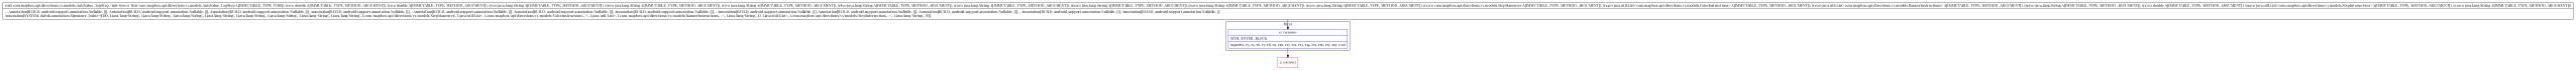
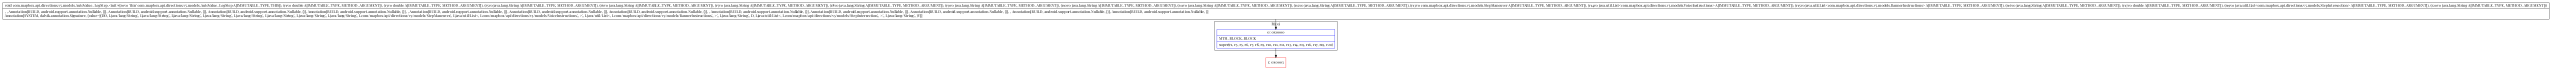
  digraph {
    fontname="Playfair Display"
    node [shape=record fontname="Playfair Display"]
    edge [fontname="Playfair Display"]
-   n1 [color=blue label="{0\:\ 0x0000|MTH_ENTER_BLOCK\l|super(r1, r3, r5, r6, r7, r8, r9, r10, r11, r12, r13, r14, r15, r16, r17, r19, r20)\l}"]
+   n1 [color=blue label="{0\:\ 0x0000|MTH_BLOCK_BLOCK\l|super(r1, r3, r5, r6, r7, r8, r9, r10, r11, r12, r13, r14, r15, r16, r17, r19, r20)\l}"]
    n2 [color=red label="{1\:\ 0x0003}"]
    n3 [label="{void com.mapbox.api.directions.v5.models.AutoValue_LegStep.\<init\>((r0v0 'this' com.mapbox.api.directions.v5.models.AutoValue_LegStep A[IMMUTABLE_TYPE, THIS]), (r1v0 double A[IMMUTABLE_TYPE, METHOD_ARGUMENT]), (r3v0 double A[IMMUTABLE_TYPE, METHOD_ARGUMENT]), (r5v0 java.lang.String A[IMMUTABLE_TYPE, METHOD_ARGUMENT]), (r6v0 java.lang.String A[IMMUTABLE_TYPE, METHOD_ARGUMENT]), (r7v0 java.lang.String A[IMMUTABLE_TYPE, METHOD_ARGUMENT]), (r8v0 java.lang.String A[IMMUTABLE_TYPE, METHOD_ARGUMENT]), (r9v0 java.lang.String A[IMMUTABLE_TYPE, METHOD_ARGUMENT]), (r10v0 java.lang.String A[IMMUTABLE_TYPE, METHOD_ARGUMENT]), (r11v0 java.lang.String A[IMMUTABLE_TYPE, METHOD_ARGUMENT]), (r12v0 java.lang.String A[IMMUTABLE_TYPE, METHOD_ARGUMENT]), (r13v0 com.mapbox.api.directions.v5.models.StepManeuver A[IMMUTABLE_TYPE, METHOD_ARGUMENT]), (r14v0 java.util.List\<com.mapbox.api.directions.v5.models.VoiceInstructions\> A[IMMUTABLE_TYPE, METHOD_ARGUMENT]), (r15v0 java.util.List\<com.mapbox.api.directions.v5.models.BannerInstructions\> A[IMMUTABLE_TYPE, METHOD_ARGUMENT]), (r16v0 java.lang.String A[IMMUTABLE_TYPE, METHOD_ARGUMENT]), (r17v0 double A[IMMUTABLE_TYPE, METHOD_ARGUMENT]), (r19v0 java.util.List\<com.mapbox.api.directions.v5.models.StepIntersection\> A[IMMUTABLE_TYPE, METHOD_ARGUMENT]), (r20v0 java.lang.String A[IMMUTABLE_TYPE, METHOD_ARGUMENT]))  | , , Annotation[BUILD, android.support.annotation.Nullable, \{\}], Annotation[BUILD, android.support.annotation.Nullable, \{\}], Annotation[BUILD, android.support.annotation.Nullable, \{\}], Annotation[BUILD, android.support.annotation.Nullable, \{\}], , Annotation[BUILD, android.support.annotation.Nullable, \{\}], Annotation[BUILD, android.support.annotation.Nullable, \{\}], Annotation[BUILD, android.support.annotation.Nullable, \{\}], , Annotation[BUILD, android.support.annotation.Nullable, \{\}], Annotation[BUILD, android.support.annotation.Nullable, \{\}], Annotation[BUILD, android.support.annotation.Nullable, \{\}], , Annotation[BUILD, android.support.annotation.Nullable, \{\}], Annotation[BUILD, android.support.annotation.Nullable, \{\}]\lAnnotation[SYSTEM, dalvik.annotation.Signature, \{value=[(DD, Ljava\/lang\/String;, Ljava\/lang\/String;, Ljava\/lang\/String;, Ljava\/lang\/String;, Ljava\/lang\/String;, Ljava\/lang\/String;, Ljava\/lang\/String;, Ljava\/lang\/String;, Lcom\/mapbox\/api\/directions\/v5\/models\/StepManeuver;, Ljava\/util\/List\<, Lcom\/mapbox\/api\/directions\/v5\/models\/VoiceInstructions;, \>;, Ljava\/util\/List\<, Lcom\/mapbox\/api\/directions\/v5\/models\/BannerInstructions;, \>;, Ljava\/lang\/String;, D, Ljava\/util\/List\<, Lcom\/mapbox\/api\/directions\/v5\/models\/StepIntersection;, \>;, Ljava\/lang\/String;, )V]\}]\l}"]
    subgraph cluster_1 {
      label="R(1:0)"
      n1
    }
    n1 -> n2
    n3 -> n1
  }
